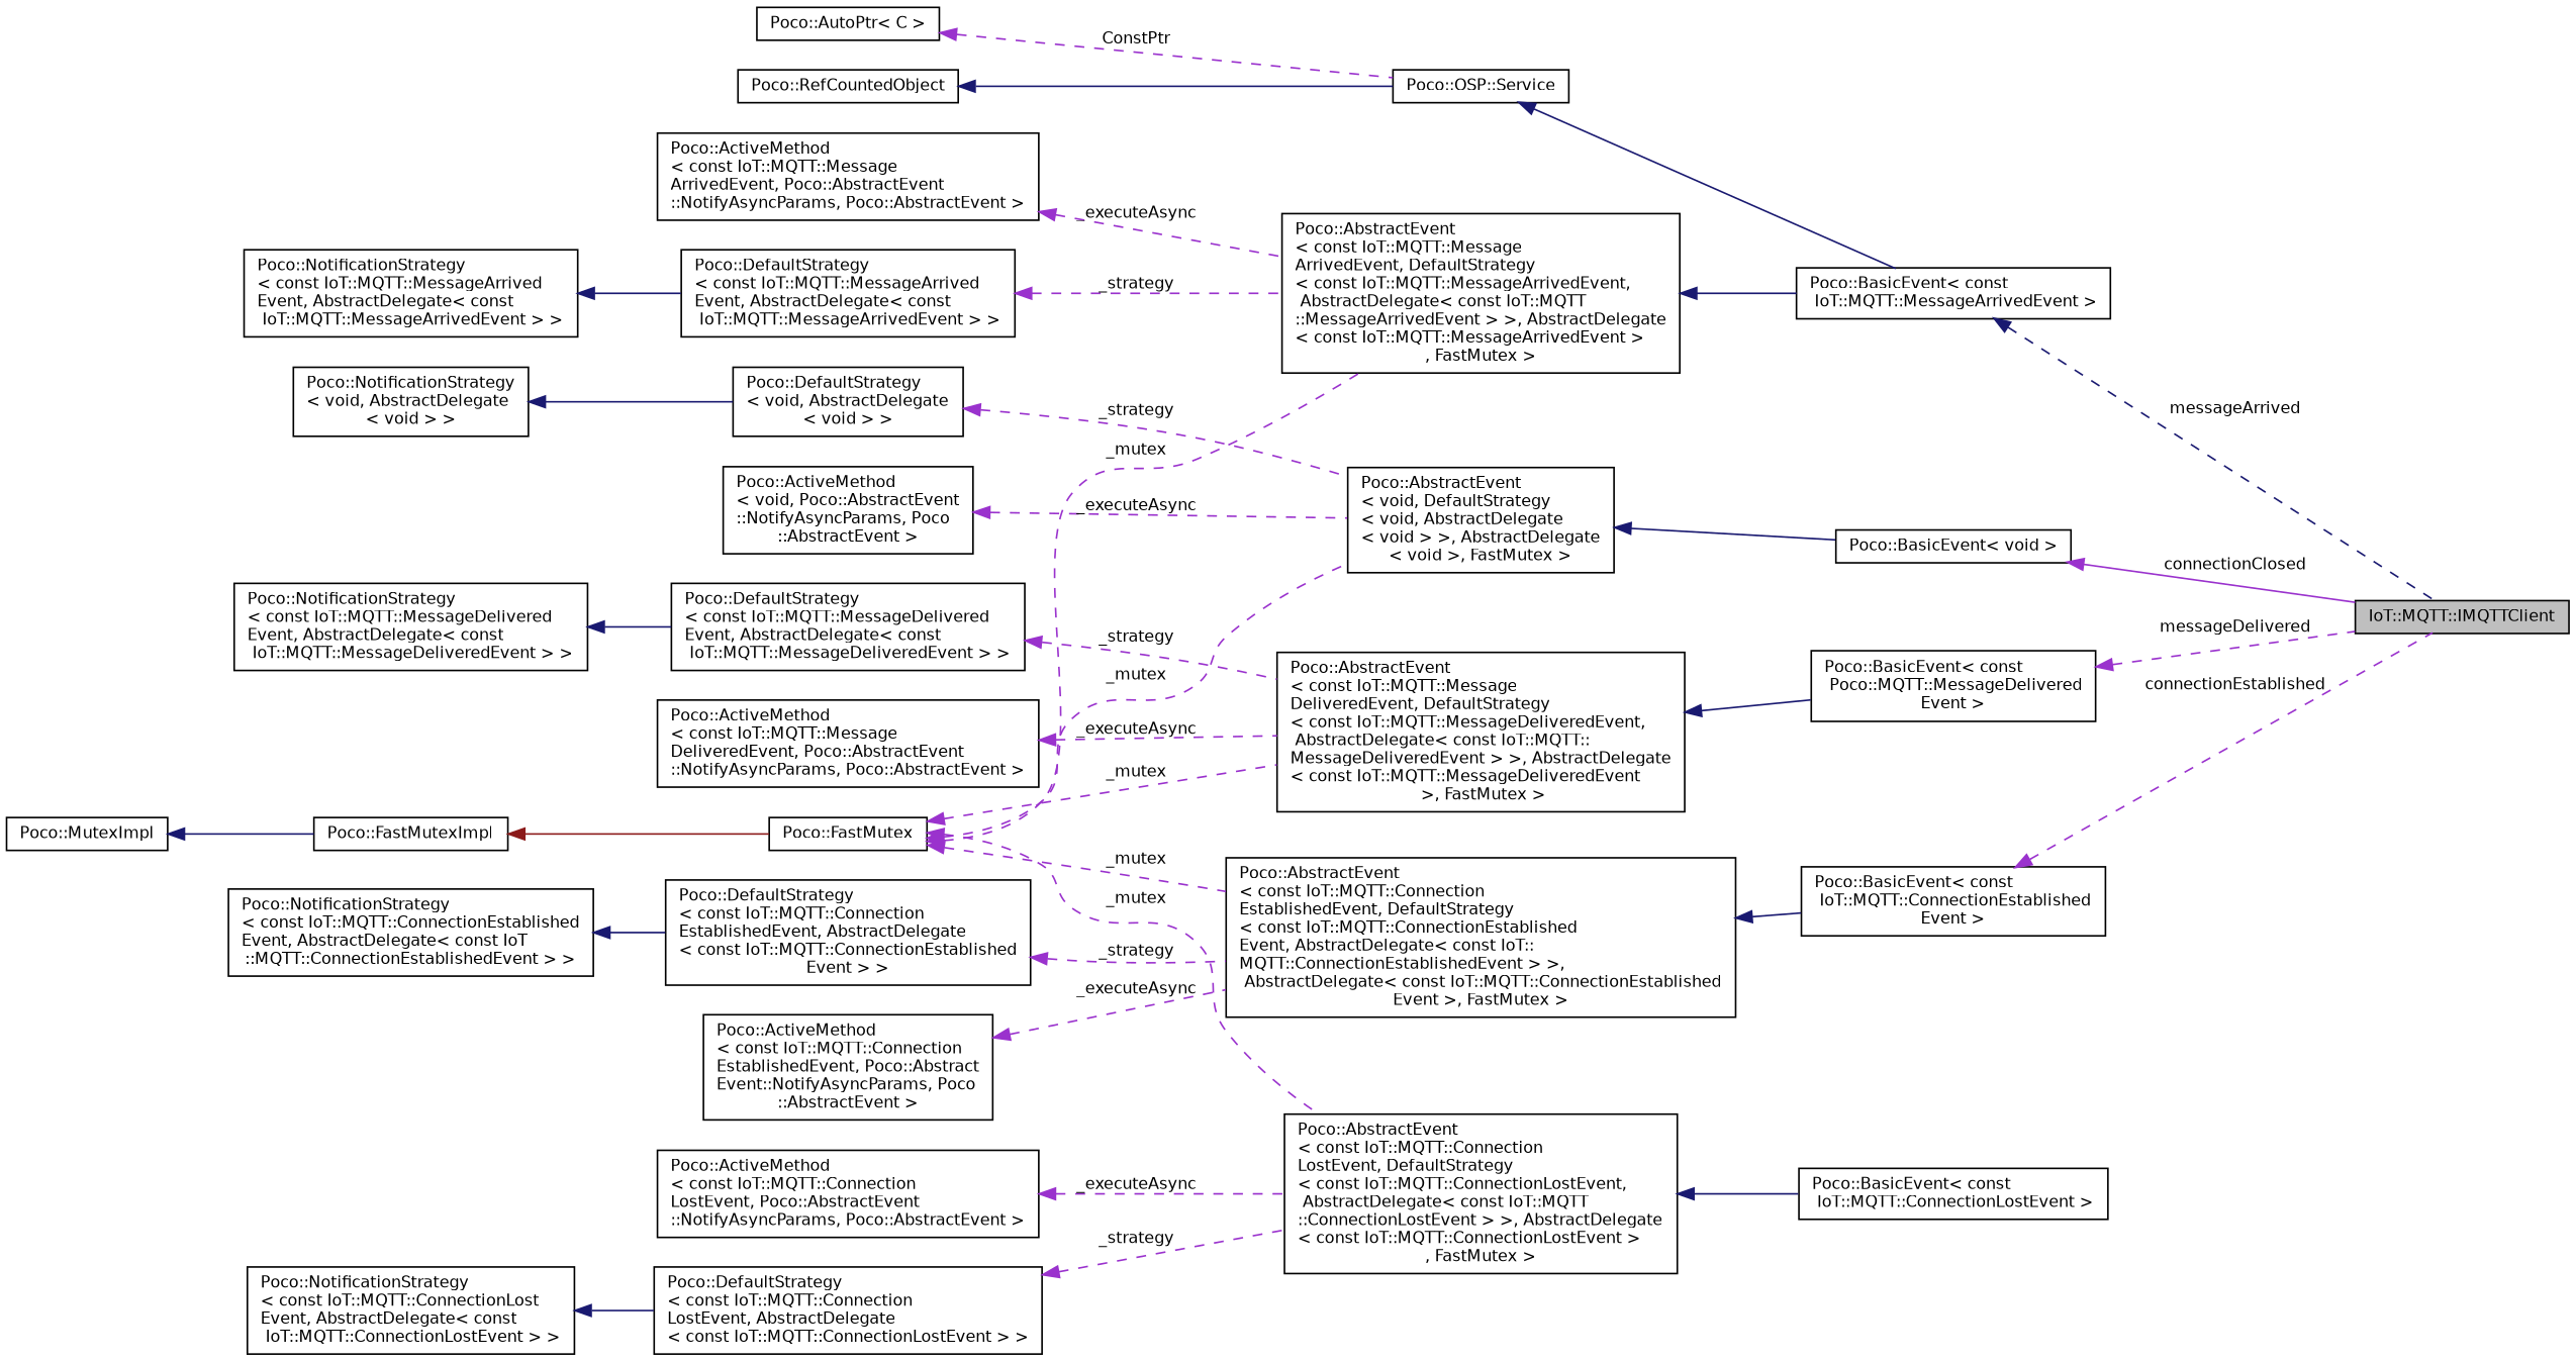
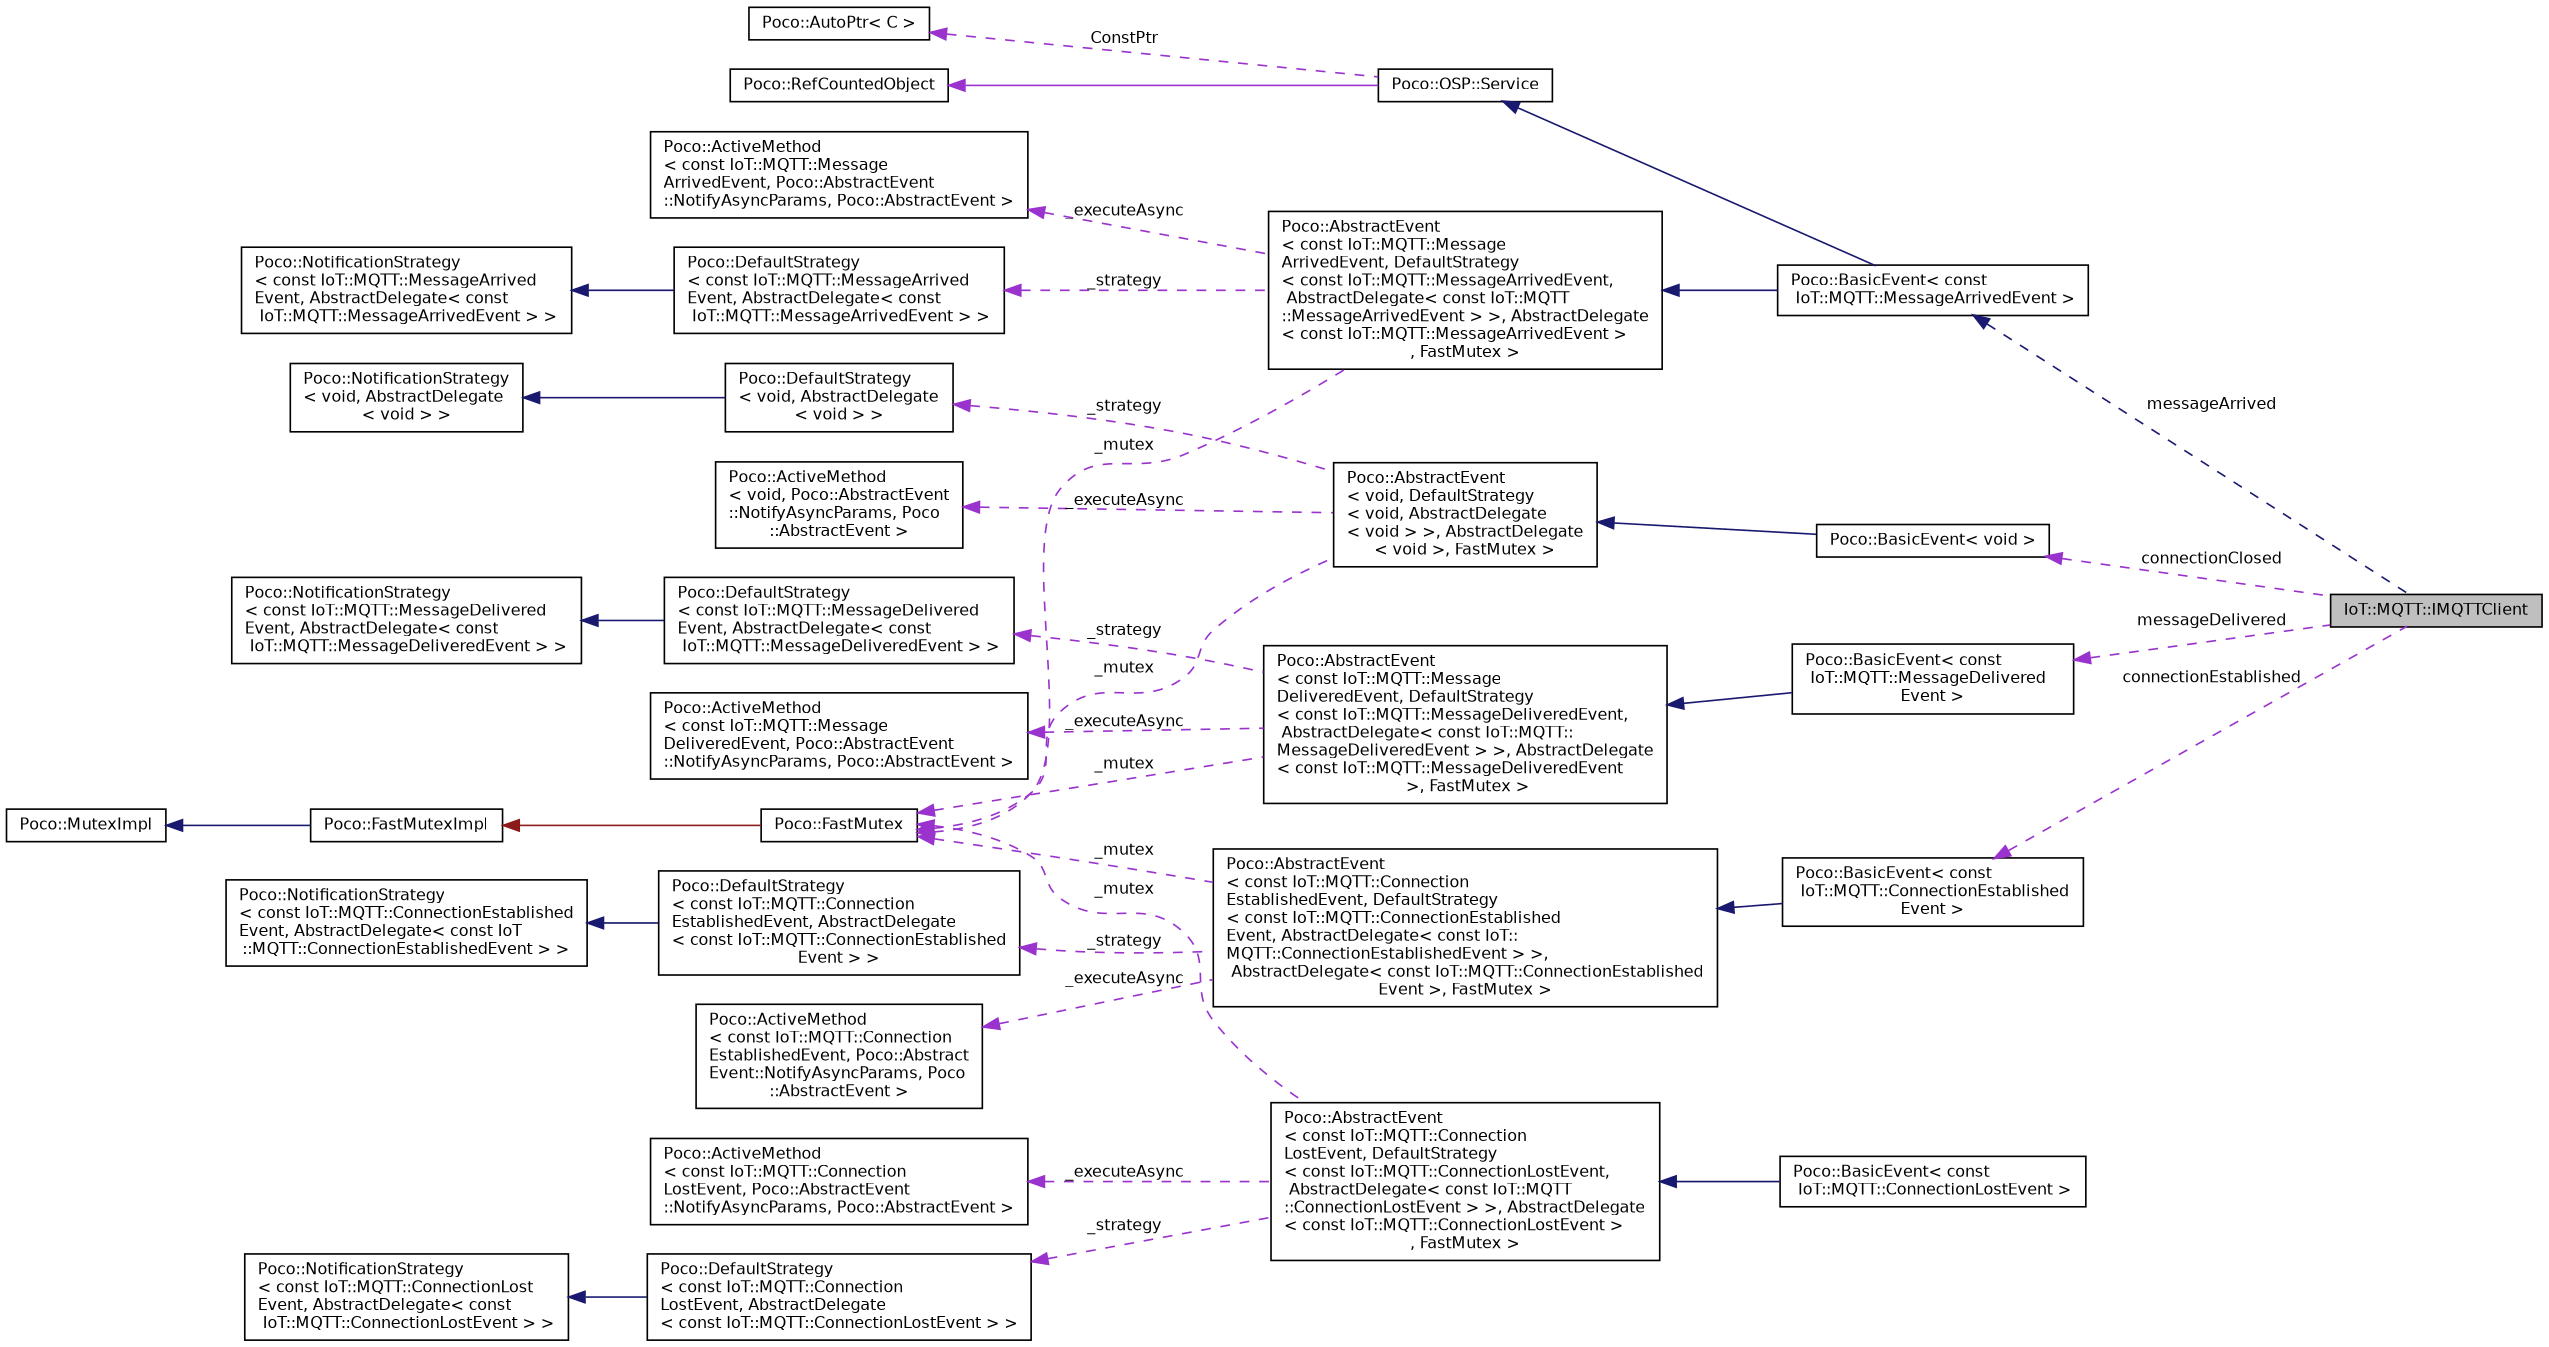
  digraph {
    rankdir=LR
    node [color=black fillcolor=white fontname=Helvetica fontsize=10 shape=record style=filled]
    edge [color=darkorchid3 dir=back fontname=Helvetica fontsize=10 labelfontname=Helvetica labelfontsize=10 style=dashed]
    n1 [fillcolor=grey75 fontcolor=black height=0.2 label="IoT::MQTT::IMQTTClient" width=0.4]
    n2 [height=0.2 label="Poco::OSP::Service" width=0.4]
    n3 [height=0.2 label="Poco::BasicEvent\< const\l IoT::MQTT::MessageArrivedEvent \>" width=0.4]
    n4 [height=0.2 label="Poco::RefCountedObject" width=0.4]
    n5 [height=0.2 label="Poco::AutoPtr\< C \>" width=0.4]
    n6 [height=0.2 label="Poco::AbstractEvent\l\< const IoT::MQTT::Message\lArrivedEvent, DefaultStrategy\l\< const IoT::MQTT::MessageArrivedEvent,\l AbstractDelegate\< const IoT::MQTT\l::MessageArrivedEvent \> \>, AbstractDelegate\l\< const IoT::MQTT::MessageArrivedEvent \>\l, FastMutex \>" width=0.4]
    n7 [height=0.2 label="Poco::DefaultStrategy\l\< const IoT::MQTT::MessageArrived\lEvent, AbstractDelegate\< const\l IoT::MQTT::MessageArrivedEvent \> \>" width=0.4]
    n8 [height=0.2 label="Poco::NotificationStrategy\l\< const IoT::MQTT::MessageArrived\lEvent, AbstractDelegate\< const\l IoT::MQTT::MessageArrivedEvent \> \>" width=0.4]
    n9 [height=0.2 label="Poco::ActiveMethod\l\< const IoT::MQTT::Message\lArrivedEvent, Poco::AbstractEvent\l::NotifyAsyncParams, Poco::AbstractEvent \>" width=0.4]
    n10 [height=0.2 label="Poco::FastMutex" width=0.4]
    n11 [height=0.2 label="Poco::AbstractEvent\l\< void, DefaultStrategy\l\< void, AbstractDelegate\l\< void \> \>, AbstractDelegate\l\< void \>, FastMutex \>" width=0.4]
    n12 [height=0.2 label="Poco::AbstractEvent\l\< const IoT::MQTT::Message\lDeliveredEvent, DefaultStrategy\l\< const IoT::MQTT::MessageDeliveredEvent,\l AbstractDelegate\< const IoT::MQTT::\lMessageDeliveredEvent \> \>, AbstractDelegate\l\< const IoT::MQTT::MessageDeliveredEvent\l \>, FastMutex \>" width=0.4]
    n13 [height=0.2 label="Poco::AbstractEvent\l\< const IoT::MQTT::Connection\lEstablishedEvent, DefaultStrategy\l\< const IoT::MQTT::ConnectionEstablished\lEvent, AbstractDelegate\< const IoT::\lMQTT::ConnectionEstablishedEvent \> \>,\l AbstractDelegate\< const IoT::MQTT::ConnectionEstablished\lEvent \>, FastMutex \>" width=0.4]
    n14 [height=0.2 label="Poco::AbstractEvent\l\< const IoT::MQTT::Connection\lLostEvent, DefaultStrategy\l\< const IoT::MQTT::ConnectionLostEvent,\l AbstractDelegate\< const IoT::MQTT\l::ConnectionLostEvent \> \>, AbstractDelegate\l\< const IoT::MQTT::ConnectionLostEvent \>\l, FastMutex \>" width=0.4]
    n15 [height=0.2 label="Poco::BasicEvent\< void \>" width=0.4]
-   n16 [height=0.2 label="Poco::BasicEvent\< const\l Poco::MQTT::MessageDelivered\lEvent \>" width=0.4]
+   n16 [height=0.2 label="Poco::BasicEvent\< const\l IoT::MQTT::MessageDelivered\lEvent \>" width=0.4]
    n17 [height=0.2 label="Poco::BasicEvent\< const\l IoT::MQTT::ConnectionEstablished\lEvent \>" width=0.4]
    n18 [height=0.2 label="Poco::BasicEvent\< const\l IoT::MQTT::ConnectionLostEvent \>" width=0.4]
    n19 [height=0.2 label="Poco::FastMutexImpl" width=0.4]
    n20 [height=0.2 label="Poco::MutexImpl" width=0.4]
    n21 [height=0.2 label="Poco::DefaultStrategy\l\< void, AbstractDelegate\l\< void \> \>" width=0.4]
    n22 [height=0.2 label="Poco::NotificationStrategy\l\< void, AbstractDelegate\l\< void \> \>" width=0.4]
    n23 [height=0.2 label="Poco::ActiveMethod\l\< void, Poco::AbstractEvent\l::NotifyAsyncParams, Poco\l::AbstractEvent \>" width=0.4]
    n24 [height=0.2 label="Poco::DefaultStrategy\l\< const IoT::MQTT::MessageDelivered\lEvent, AbstractDelegate\< const\l IoT::MQTT::MessageDeliveredEvent \> \>" width=0.4]
    n25 [height=0.2 label="Poco::NotificationStrategy\l\< const IoT::MQTT::MessageDelivered\lEvent, AbstractDelegate\< const\l IoT::MQTT::MessageDeliveredEvent \> \>" width=0.4]
    n26 [height=0.2 label="Poco::ActiveMethod\l\< const IoT::MQTT::Message\lDeliveredEvent, Poco::AbstractEvent\l::NotifyAsyncParams, Poco::AbstractEvent \>" width=0.4]
    n27 [height=0.2 label="Poco::ActiveMethod\l\< const IoT::MQTT::Connection\lEstablishedEvent, Poco::Abstract\lEvent::NotifyAsyncParams, Poco\l::AbstractEvent \>" width=0.4]
    n28 [height=0.2 label="Poco::DefaultStrategy\l\< const IoT::MQTT::Connection\lEstablishedEvent, AbstractDelegate\l\< const IoT::MQTT::ConnectionEstablished\lEvent \> \>" width=0.4]
    n29 [height=0.2 label="Poco::NotificationStrategy\l\< const IoT::MQTT::ConnectionEstablished\lEvent, AbstractDelegate\< const IoT\l::MQTT::ConnectionEstablishedEvent \> \>" width=0.4]
    n30 [height=0.2 label="Poco::DefaultStrategy\l\< const IoT::MQTT::Connection\lLostEvent, AbstractDelegate\l\< const IoT::MQTT::ConnectionLostEvent \> \>" width=0.4]
    n31 [height=0.2 label="Poco::NotificationStrategy\l\< const IoT::MQTT::ConnectionLost\lEvent, AbstractDelegate\< const\l IoT::MQTT::ConnectionLostEvent \> \>" width=0.4]
    n32 [height=0.2 label="Poco::ActiveMethod\l\< const IoT::MQTT::Connection\lLostEvent, Poco::AbstractEvent\l::NotifyAsyncParams, Poco::AbstractEvent \>" width=0.4]
    n2 -> n3 [color=midnightblue style=solid]
    n3 -> n1 [color=midnightblue label=" messageArrived"]
-   n4 -> n2 [color=midnightblue style=solid]
+   n4 -> n2 [style=solid]
    n5 -> n2 [label=" ConstPtr"]
    n6 -> n3 [color=midnightblue style=solid]
    n7 -> n6 [label=" _strategy"]
    n8 -> n7 [color=midnightblue style=solid]
    n9 -> n6 [label=" _executeAsync"]
    n10 -> n6 [label=" _mutex"]
    n10 -> n11 [label=" _mutex"]
    n10 -> n12 [label=" _mutex"]
    n10 -> n13 [label=" _mutex"]
    n10 -> n14 [label=" _mutex"]
    n11 -> n15 [color=midnightblue style=solid]
    n12 -> n16 [color=midnightblue style=solid]
    n13 -> n17 [color=midnightblue style=solid]
    n14 -> n18 [color=midnightblue style=solid]
-   n15 -> n1 [label=" connectionClosed" style=solid]
+   n15 -> n1 [label=" connectionClosed"]
    n16 -> n1 [label=" messageDelivered"]
    n17 -> n1 [label=" connectionEstablished"]
    n19 -> n10 [color=firebrick4 style=solid]
    n20 -> n19 [color=midnightblue style=solid]
    n21 -> n11 [label=" _strategy"]
    n22 -> n21 [color=midnightblue style=solid]
    n23 -> n11 [label=" _executeAsync"]
    n24 -> n12 [label=" _strategy"]
    n25 -> n24 [color=midnightblue style=solid]
    n26 -> n12 [label=" _executeAsync"]
    n27 -> n13 [label=" _executeAsync"]
    n28 -> n13 [label=" _strategy"]
    n29 -> n28 [color=midnightblue style=solid]
    n30 -> n14 [label=" _strategy"]
    n31 -> n30 [color=midnightblue style=solid]
    n32 -> n14 [label=" _executeAsync"]
  }
